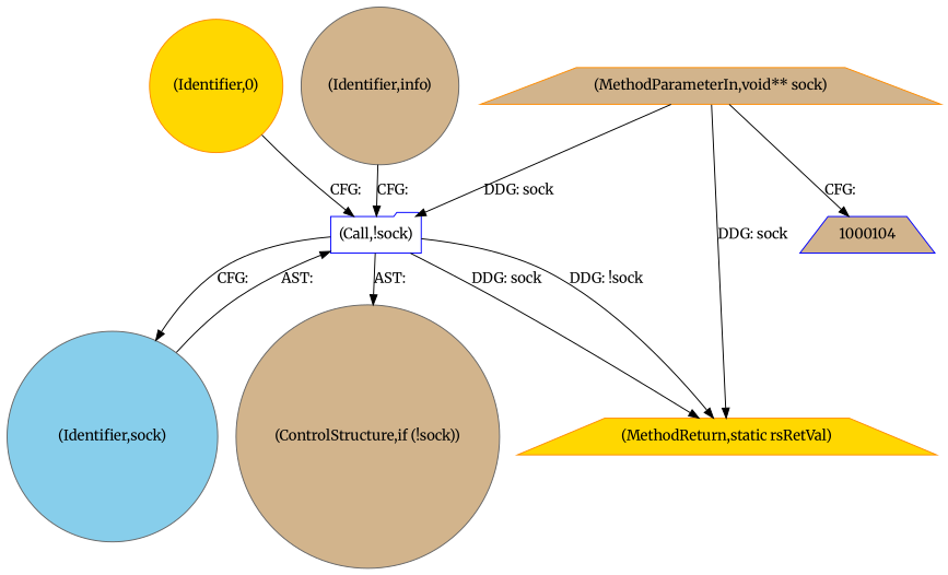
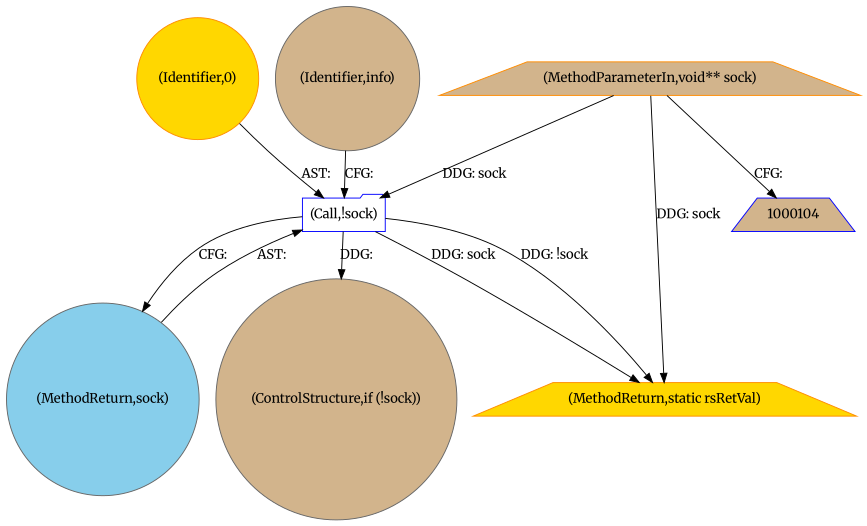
  digraph {
    fontname=Merriweather
    node [color=gray40 fillcolor=tan fontname=Merriweather shape=circle style=filled]
    edge [fontname=Merriweather]
    n1 [color=blue fillcolor=white label="(Call,!sock)" shape=folder]
-   n2 [fillcolor=skyblue label="(Identifier,sock)"]
+   n2 [fillcolor=skyblue label="(MethodReturn,sock)"]
    n3 [label="(ControlStructure,if (!sock))"]
    n4 [color=darkorange fillcolor=gold label="(MethodReturn,static rsRetVal)" shape=trapezium]
    n5 [color=darkorange label="(MethodParameterIn,void** sock)" shape=trapezium]
    1000104 [color=blue shape=trapezium]
    n7 [color=darkorange fillcolor=gold label="(Identifier,0)"]
    n8 [label="(Identifier,info)"]
    n1 -> n2 [label="CFG: "]
-   n1 -> n3 [label="AST: "]
+   n1 -> n3 [label="DDG: "]
    n1 -> n4 [label="DDG: sock"]
    n1 -> n4 [label="DDG: !sock"]
    n2 -> n1 [label="AST: "]
    n5 -> n1 [label="DDG: sock"]
    n5 -> n4 [label="DDG: sock"]
    n5 -> 1000104 [label="CFG: "]
-   n7 -> n1 [label="CFG: "]
+   n7 -> n1 [label="AST: "]
    n8 -> n1 [label="CFG: "]
  }
